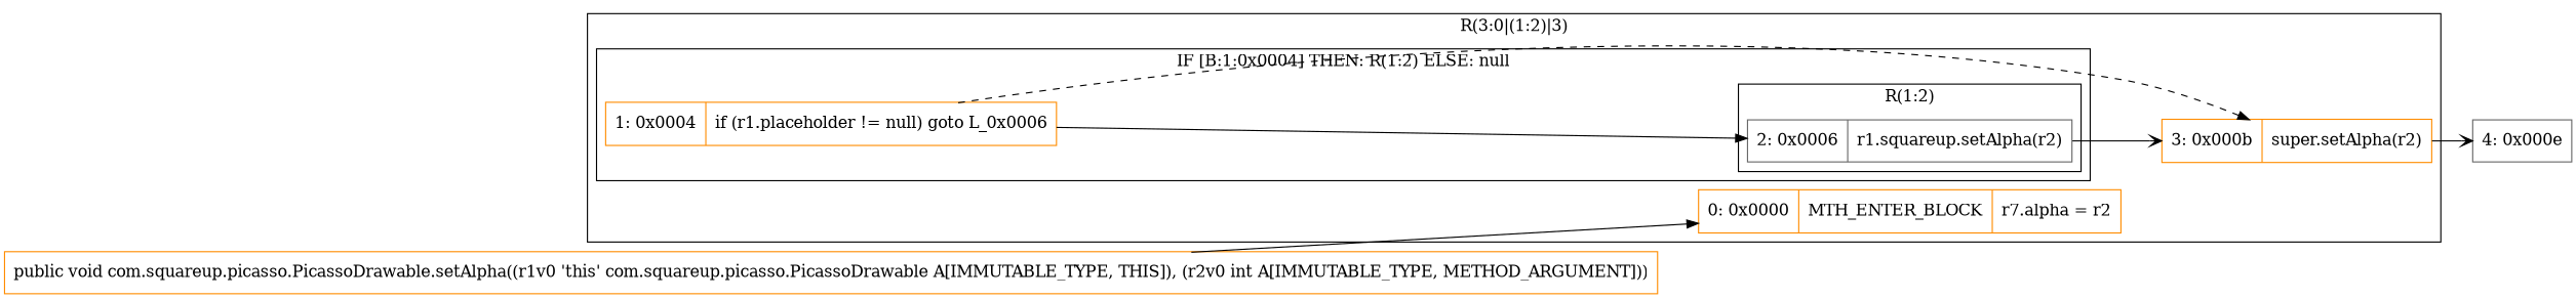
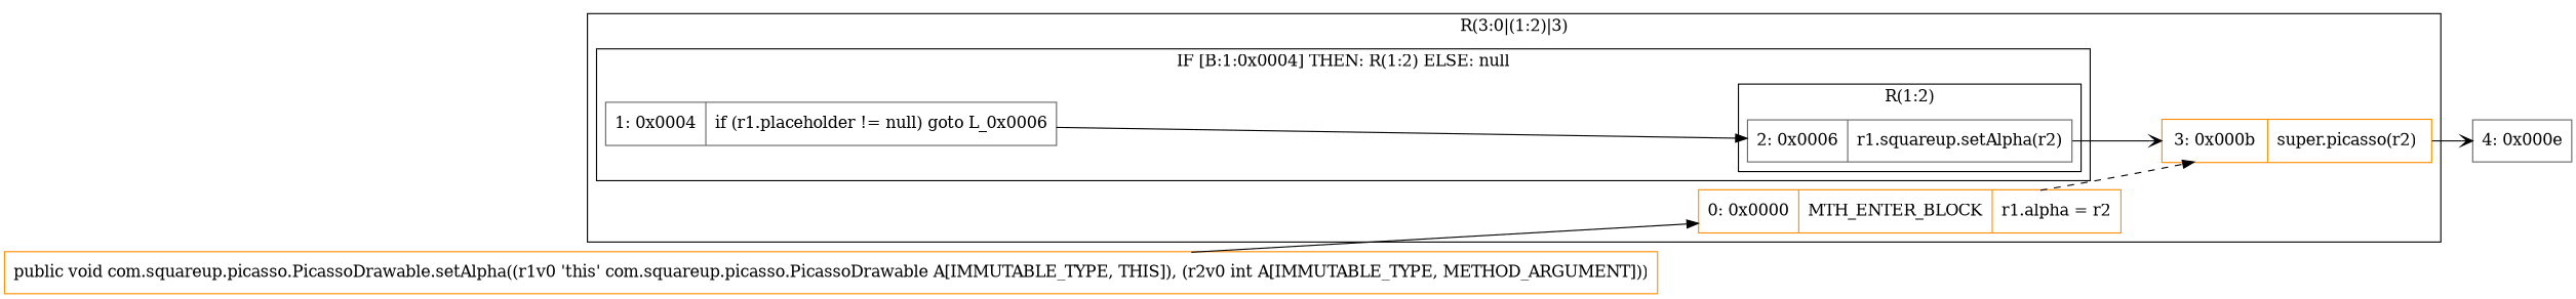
  digraph {
    fontname="DejaVu Serif"
    rankdir=LR
    node [color=darkorange fontname="DejaVu Serif" shape=record]
    edge [arrowhead=normal fontname="DejaVu Serif"]
    n1 [color=gray40 label="{2\:\ 0x0006|r1.squareup.setAlpha(r2)\l}"]
-   n2 [label="{1\:\ 0x0004|if (r1.placeholder != null) goto L_0x0006\l}"]
-   n3 [label="{0\:\ 0x0000|MTH_ENTER_BLOCK\l|r7.alpha = r2\l}"]
-   n4 [label="{3\:\ 0x000b|super.setAlpha(r2)\l}"]
+   n2 [color=gray40 label="{1\:\ 0x0004|if (r1.placeholder != null) goto L_0x0006\l}"]
+   n3 [label="{0\:\ 0x0000|MTH_ENTER_BLOCK\l|r1.alpha = r2\l}"]
+   n4 [label="{3\:\ 0x000b|super.picasso(r2)\l}"]
    n5 [color=gray40 label="{4\:\ 0x000e}"]
    n6 [label="{public void com.squareup.picasso.PicassoDrawable.setAlpha((r1v0 'this' com.squareup.picasso.PicassoDrawable A[IMMUTABLE_TYPE, THIS]), (r2v0 int A[IMMUTABLE_TYPE, METHOD_ARGUMENT])) }"]
    subgraph cluster_1 {
      label="R(3:0|(1:2)|3)"
      n3
      n4
      subgraph cluster_2 {
        label="IF [B:1:0x0004] THEN: R(1:2) ELSE: null"
        n2
        subgraph cluster_3 {
          label="R(1:2)"
          n1
        }
      }
    }
    n1 -> n4 [arrowhead=vee]
    n2 -> n1
-   n2 -> n4 [style=dashed]
+   n3 -> n4 [style=dashed]
    n4 -> n5 [arrowhead=vee]
    n6 -> n3
  }
